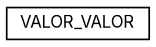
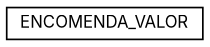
  digraph {
    rankdir=LR
    fontname=Inter
-   n1 [color=black fillcolor=white fontname=Inter fontsize=10 height=0.2 label=VALOR_VALOR shape=record style=filled width=0.4]
+   n1 [color=black fillcolor=white fontname=Inter fontsize=10 height=0.2 label=ENCOMENDA_VALOR shape=record style=filled width=0.4]
  }
